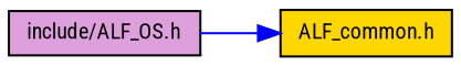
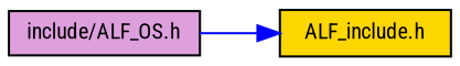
  digraph {
    rankdir=LR
    fontname="Roboto Condensed"
    node [color=black fontname="Roboto Condensed" fontsize=10 shape=record style=filled]
    n1 [fillcolor=plum fontcolor=black height=0.2 label="include/ALF_OS.h" width=0.4]
-   n2 [fillcolor=gold height=0.2 label="ALF_common.h" width=0.4]
+   n2 [fillcolor=gold height=0.2 label="ALF_include.h" width=0.4]
    n1 -> n2 [color=blue fontname="Roboto Condensed" fontsize=10 labelfontname=Helvetica labelfontsize=10 style=solid]
  }
